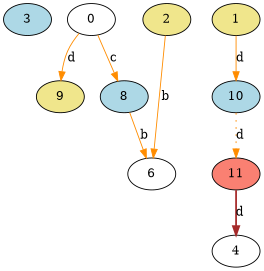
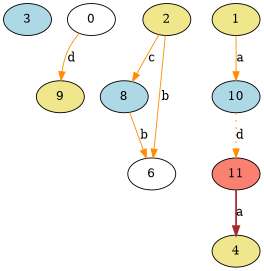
  strict digraph {
    node [fillcolor=khaki style=filled]
    edge [color=darkorange style=solid]
    3 [fillcolor=lightblue]
    6 [fillcolor=white]
    8 [fillcolor=lightblue]
    0 [fillcolor=white]
    9
    1
    10 [fillcolor=lightblue]
    11 [fillcolor=salmon]
-   4 [fillcolor=white]
+   4
    2
    8 -> 6 [label=b]
-   0 -> 8 [label=c]
+   2 -> 8 [label=c]
    0 -> 9 [label=d]
-   1 -> 10 [label=d]
+   1 -> 10 [label=a]
    10 -> 11 [label=d style=dotted]
-   11 -> 4 [color=brown label=d style=bold]
+   11 -> 4 [color=brown label=a style=bold]
    2 -> 6 [label=b]
  }
